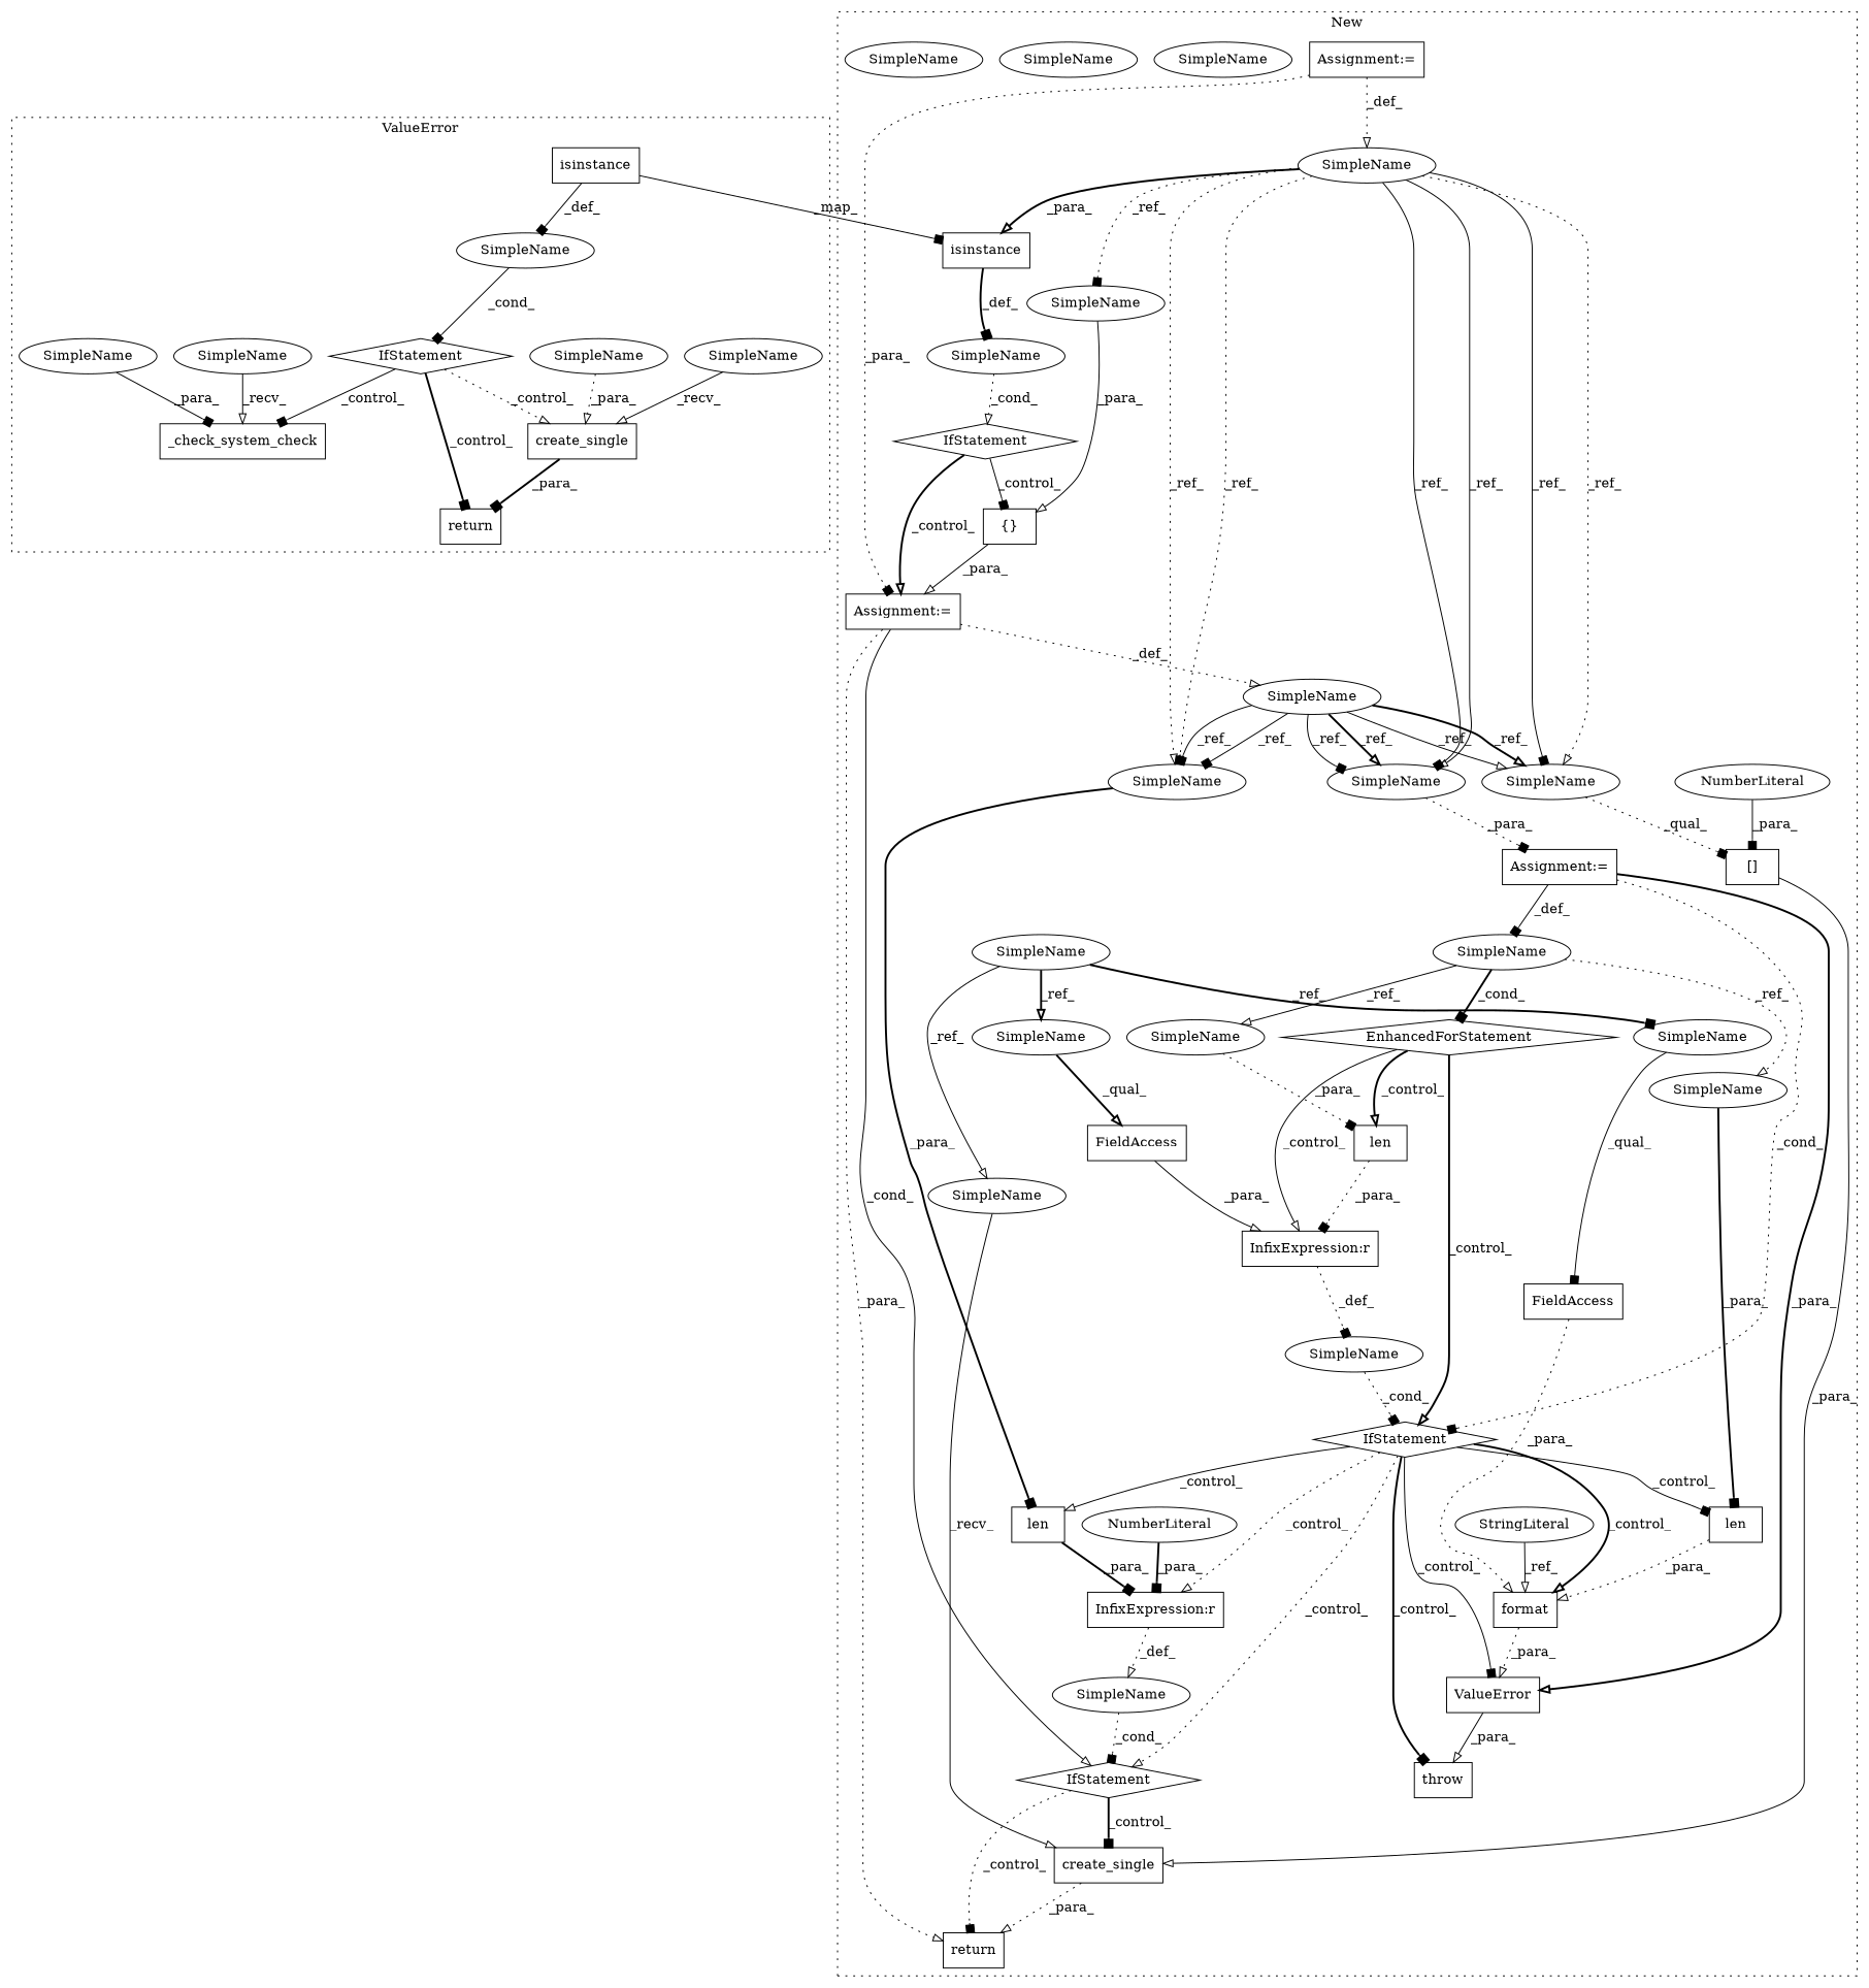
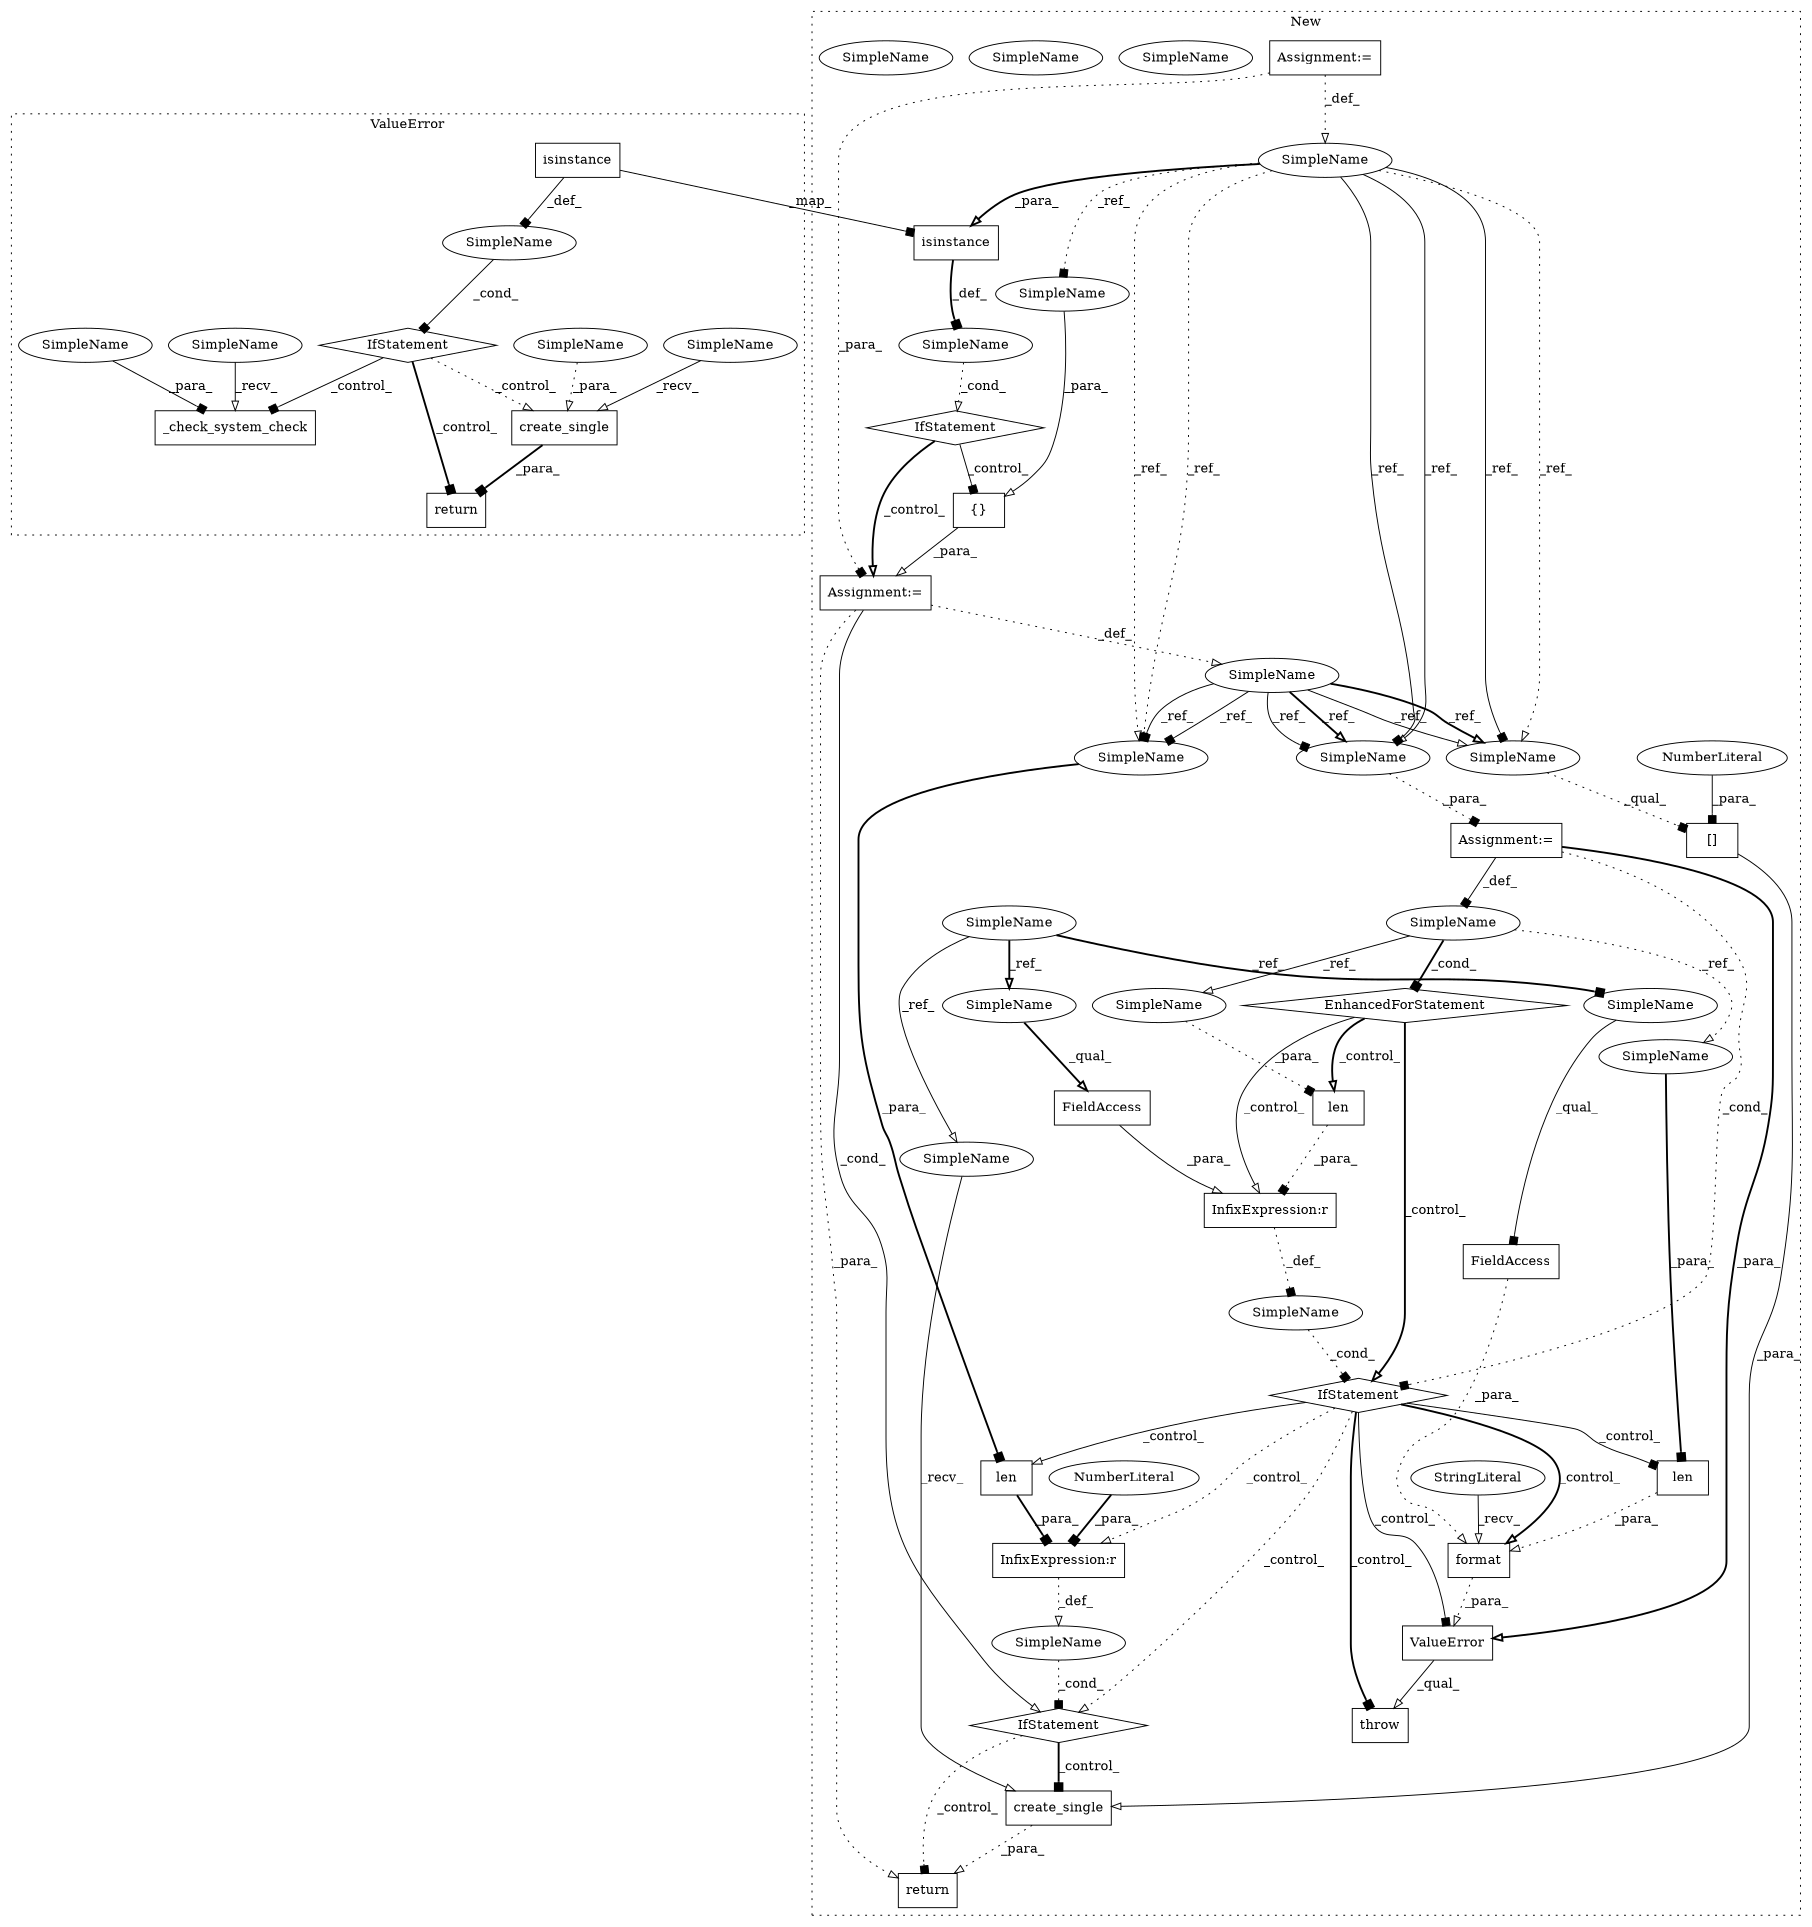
  digraph {
    node [a=42 l=6 shape=ellipse]
    edge [arrowhead=onormal style=solid]
    n1 [a=32 l="14,1" label=create_single s="693,736" shape=box]
    n2 [a=32 l="19,1" label=_check_system_check s="764,789" shape=box]
    n3 [label=SimpleName l=""]
    n4 [a=25 l="4,2" label=IfStatement s="618,671" shape=diamond]
    n5 [a=32 l="11,2" label=isinstance s="622,669" shape=box]
    n6 [a=41 l=7 label=return s=681 shape=box]
    n7 [label=SimpleName s=783]
    n8 [label=SimpleName s=707]
    n9 [l=4 label=SimpleName s=688]
    n10 [l=4 label=SimpleName s=759]
    n11 [a=32 l="14,1" label=create_single s="1045,1091" shape=box]
    n12 [l=1 label=SimpleName s=792]
    n13 [a=53 label=throw s=853 shape=box]
    n14 [a=4 l="1,1" label="{}" s="715,722" shape=box]
    n15 [a=2 l="7,1" label="[]" s="1059,1067" shape=box]
    n16 [a=34 l=1 label=NumberLiteral s=1066]
    n17 [a=70 l="53,2" label=EnhancedForStatement s="735,802" shape=diamond]
    n18 [l=4 label=SimpleName s=316]
    n19 [a=32 l="7,1" label=format s="951,981" shape=box]
    n20 [label=SimpleName l=""]
    n21 [label=SimpleName s=463]
    n22 [label=SimpleName l=""]
    n23 [a=41 l=7 label=return s=1033 shape=box]
    n24 [a=27 l=3 label="InfixExpression:r" s=822 shape=box]
    n25 [a=27 l=4 label="InfixExpression:r" s=1018 shape=box]
    n26 [a=34 l=1 label=NumberLiteral s=1022]
    n27 [a=32 l="4,1" label=len s="1007,1017" shape=box]
    n28 [a=22 l=16 label=FieldAccess s=825 shape=box]
    n29 [a=32 l="4,1" label=len s="958,963" shape=box]
    n30 [a=22 l=16 label=FieldAccess s=965 shape=box]
    n31 [a=32 l="4,1" label=len s="816,821" shape=box]
    n32 [label=SimpleName l=""]
    n33 [a=25 l="4,2" label=IfStatement s="636,689" shape=diamond]
    n34 [a=32 l="11,1" label=ValueError s="859,982" shape=box]
    n35 [a=25 l="4,2" label=IfStatement s="1003,1023" shape=diamond]
    n36 [label=SimpleName s=699]
    n37 [a=25 l="4,2" label=IfStatement s="812,841" shape=diamond]
    n38 [a=32 l="11,2" label=isinstance s="640,687" shape=box]
    n39 [a=7 l=1 label="Assignment:=" s=705 shape=box]
    n40 [a=45 l=80 label=StringLiteral s=870]
    n41 [a=7 label="Assignment:=" s=463 shape=box]
    n42 [a=7 l="53,2" label="Assignment:=" s="735,802" shape=box]
    n43 [l=4 label=SimpleName s=965]
    n44 [l=4 label=SimpleName s=825]
    n45 [l=4 label=SimpleName s=1040]
    n46 [label=SimpleName s=716]
    n47 [label=SimpleName s=796]
    n48 [label=SimpleName s=1059]
    n49 [label=SimpleName s=1011]
    n50 [l=1 label=SimpleName s=962]
    n51 [l=1 label=SimpleName s=820]
    n52 [label=SimpleName s=1059]
    n53 [label=SimpleName s=1011]
    n54 [label=SimpleName s=796]
    subgraph cluster_1 {
      label=ValueError
      style=dotted
      n1
      n2
      n3
      n4
      n5
      n6
      n7
      n8
      n9
      n10
    }
    subgraph cluster_2 {
      label=New
      style=dotted
      n11
      n12
      n13
      n14
      n15
      n16
      n17
      n18
      n19
      n20
      n21
      n22
      n23
      n24
      n25
      n26
      n27
      n28
      n29
      n30
      n31
      n32
      n33
      n34
      n35
      n36
      n37
      n38
      n39
      n40
      n41
      n42
      n43
      n44
      n45
      n46
      n47
      n48
      n49
      n50
      n51
      n52
      n53
      n54
    }
    n1 -> n6 [arrowhead=box label=_para_ style=bold]
    n3 -> n4 [arrowhead=box label=_cond_]
    n4 -> n1 [label=_control_ style=dotted]
    n4 -> n2 [arrowhead=box label=_control_]
    n4 -> n6 [arrowhead=box label=_control_ style=bold]
    n5 -> n3 [arrowhead=box label=_def_]
    n5 -> n38 [arrowhead=box label=_map_]
    n7 -> n2 [arrowhead=box label=_para_]
    n8 -> n1 [label=_para_ style=dotted]
    n9 -> n1 [label=_recv_]
    n10 -> n2 [label=_recv_]
    n11 -> n23 [label=_para_ style=dotted]
    n12 -> n17 [arrowhead=box label=_cond_ style=bold]
    n12 -> n50 [label=_ref_ style=dotted]
    n12 -> n51 [label=_ref_]
    n14 -> n39 [label=_para_]
    n15 -> n11 [label=_para_]
    n16 -> n15 [arrowhead=box label=_para_]
    n17 -> n24 [label=_control_]
    n17 -> n31 [label=_control_ style=bold]
    n17 -> n37 [label=_control_ style=bold]
    n18 -> n43 [arrowhead=box label=_ref_ style=bold]
    n18 -> n44 [label=_ref_ style=bold]
    n18 -> n45 [label=_ref_]
    n19 -> n34 [label=_para_ style=dotted]
    n20 -> n37 [arrowhead=box label=_cond_ style=dotted]
    n21 -> n38 [label=_para_ style=bold]
    n21 -> n46 [arrowhead=box label=_ref_ style=dotted]
    n21 -> n52 [arrowhead=box label=_ref_]
    n21 -> n52 [label=_ref_ style=dotted]
    n21 -> n53 [arrowhead=box label=_ref_ style=dotted]
    n21 -> n53 [label=_ref_ style=dotted]
    n21 -> n54 [arrowhead=box label=_ref_]
    n21 -> n54 [label=_ref_]
    n22 -> n35 [arrowhead=box label=_cond_ style=dotted]
    n24 -> n20 [arrowhead=box label=_def_ style=dotted]
    n25 -> n22 [label=_def_ style=dotted]
    n26 -> n25 [arrowhead=box label=_para_ style=bold]
    n27 -> n25 [arrowhead=box label=_para_ style=bold]
    n28 -> n24 [label=_para_]
    n29 -> n19 [label=_para_ style=dotted]
    n30 -> n19 [label=_para_ style=dotted]
    n31 -> n24 [arrowhead=box label=_para_ style=dotted]
    n32 -> n33 [label=_cond_ style=dotted]
    n33 -> n14 [arrowhead=box label=_control_]
    n33 -> n39 [label=_control_ style=bold]
-   n34 -> n13 [label=_para_]
+   n34 -> n13 [label=_qual_]
    n35 -> n11 [arrowhead=box label=_control_ style=bold]
    n35 -> n23 [arrowhead=box label=_control_ style=dotted]
    n36 -> n52 [label=_ref_]
    n36 -> n52 [label=_ref_ style=bold]
    n36 -> n53 [arrowhead=box label=_ref_]
    n36 -> n53 [arrowhead=box label=_ref_]
    n36 -> n54 [arrowhead=box label=_ref_]
    n36 -> n54 [label=_ref_ style=bold]
    n37 -> n13 [arrowhead=box label=_control_ style=bold]
    n37 -> n19 [label=_control_ style=bold]
    n37 -> n25 [label=_control_ style=dotted]
    n37 -> n27 [label=_control_]
    n37 -> n29 [arrowhead=box label=_control_]
    n37 -> n34 [arrowhead=box label=_control_]
    n37 -> n35 [label=_control_ style=dotted]
    n38 -> n32 [arrowhead=box label=_def_ style=bold]
    n39 -> n23 [label=_para_ style=dotted]
    n39 -> n35 [label=_cond_]
    n39 -> n36 [label=_def_ style=dotted]
-   n40 -> n19 [label=_ref_]
+   n40 -> n19 [label=_recv_]
    n41 -> n21 [label=_def_ style=dotted]
    n41 -> n39 [arrowhead=box label=_para_ style=dotted]
    n42 -> n12 [arrowhead=box label=_def_]
    n42 -> n34 [label=_para_ style=bold]
    n42 -> n37 [arrowhead=box label=_cond_ style=dotted]
    n43 -> n30 [arrowhead=box label=_qual_]
    n44 -> n28 [label=_qual_ style=bold]
    n45 -> n11 [label=_recv_]
    n46 -> n14 [label=_para_]
    n50 -> n29 [arrowhead=box label=_para_ style=bold]
    n51 -> n31 [arrowhead=box label=_para_ style=dotted]
    n52 -> n15 [arrowhead=box label=_qual_ style=dotted]
    n53 -> n27 [arrowhead=box label=_para_ style=bold]
    n54 -> n42 [arrowhead=box label=_para_ style=dotted]
  }
